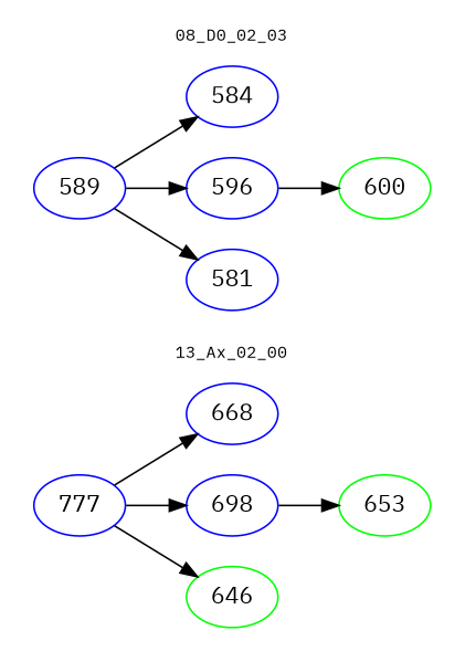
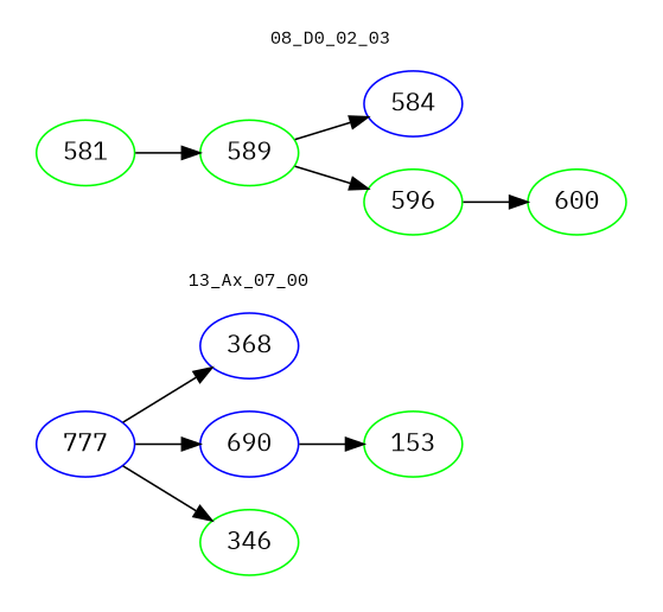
  digraph {
    fontname="IBM Plex Mono"
    rankdir=LR
    node [color=blue fontname="IBM Plex Mono"]
    edge [color=black fontname="IBM Plex Mono"]
    n1 [label=777]
-   n2 [color=green label=646]
-   n3 [label=698]
-   n4 [label=668]
-   n5 [color=green label=653]
-   n6 [label=589]
-   n7 [label=581]
-   n8 [label=596]
+   n2 [color=green label=346]
+   n3 [label=690]
+   n4 [label=368]
+   n5 [color=green label=153]
+   n6 [color=green label=589]
+   n7 [color=green label=581]
+   n8 [color=green label=596]
    n9 [label=584]
    n10 [color=green label=600]
    subgraph cluster_1 {
      color=white
      fontsize=10
-     label="13_Ax_02_00"
+     label="13_Ax_07_00"
      n1
      n2
      n3
      n4
      n5
    }
    subgraph cluster_2 {
      color=white
      fontsize=10
      label="08_D0_02_03"
      n6
      n7
      n8
      n9
      n10
    }
    n1 -> n2
    n1 -> n3
    n1 -> n4
    n3 -> n5
-   n6 -> n7
+   n7 -> n6
    n6 -> n8
    n6 -> n9
    n8 -> n10
  }
